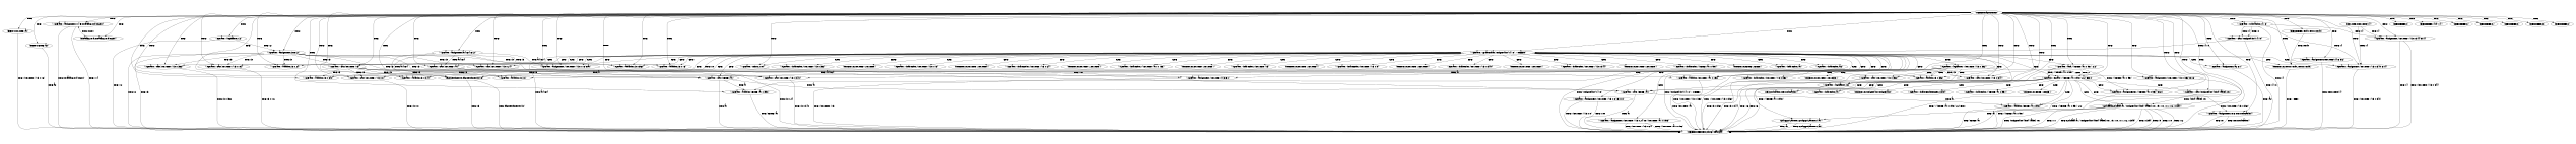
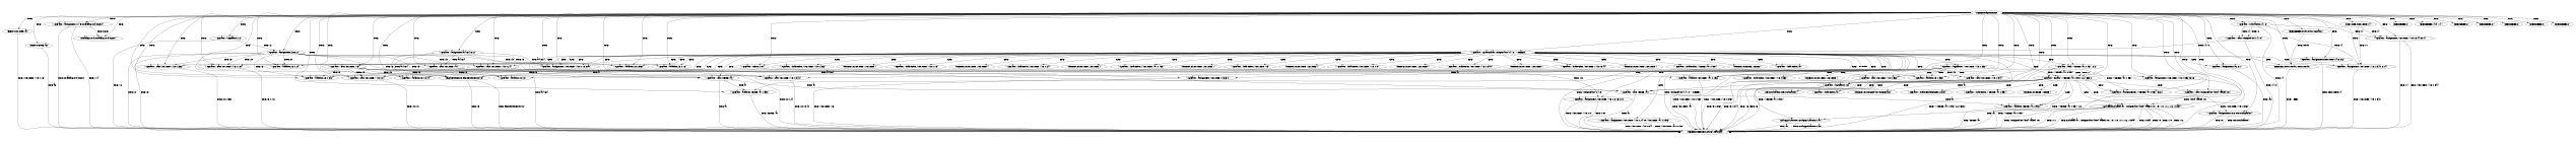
  digraph {
    n1 [label="(METHOD,tftp_connect)"]
    n2 [label="(PARAM,_QWORD *a1)"]
    n3 [label="(PARAM,_BYTE *a2)"]
    n4 [label="(<operator>.assignment,v14 = __readfsqword(0x28u))"]
    n5 [label="(__readfsqword,__readfsqword(0x28u))"]
    n6 [label="(<operator>.assignment,a1[167] = v2)"]
    n7 [label="(<operator>.logicalNot,!v2)"]
    n8 [label="(IDENTIFIER,L,)"]
    n9 [label="(<operator>.assignment,v3 = v2)"]
    n10 [label="(IDENTIFIER,v4,if ( v4 ))"]
    n11 [label="(IDENTIFIER,L,)"]
    n12 [label="(<operator>.greaterThan,(unsigned int)(v4 - 8) > 0xFFB0)"]
    n13 [label="(<operator>.subtraction,v4 - 8)"]
-   n14 [label="(UNKNOWN,return result;,return result;)"]
-   n15 [label="(IDENTIFIER,result,return result;)"]
+   n14 [label="(RETURN,return result;,return result;)"]
+   n15 [label="(IDENTIFIER,result,return operator;)"]
    n16 [label="(<operator>.assignment,LODWORD(v4) = 512)"]
    n17 [label="(LODWORD,LODWORD(v4))"]
    n18 [label="(<operator>.cast,(_QWORD *)(v3 + 352))"]
    n19 [label="(<operator>.addition,v3 + 352)"]
    n20 [label="(<operator>.assignment,*(_QWORD *)(v3 + 352) = v6)"]
    n21 [label="(<operator>.cast,(_QWORD *)(v3 + 352))"]
    n22 [label="(<operator>.addition,v3 + 352)"]
    n23 [label="(<operator>.logicalNot,!v6)"]
    n24 [label="(IDENTIFIER,L,)"]
    n25 [label="(<operator>.assignment,*(_QWORD *)(v3 + 16) = a1)"]
    n26 [label="(<operator>.cast,(_QWORD *)(v3 + 16))"]
    n27 [label="(<operator>.addition,v3 + 16)"]
    n28 [label="(<operator>.cast,(_DWORD *)(v3 + 24))"]
    n29 [label="(<operator>.addition,v3 + 24)"]
    n30 [label="(<operator>.addition,(_DWORD *)a1 + 156)"]
    n31 [label="(<operator>.cast,(_DWORD *)a1)"]
    n32 [label="(<operator>.assignment,*(_DWORD *)v3 = 0)"]
    n33 [label="(<operator>.cast,(_DWORD *)v3)"]
    n34 [label="(<operator>.cast,(_DWORD *)(v3 + 8))"]
    n35 [label="(<operator>.addition,v3 + 8)"]
    n36 [label="(<operator>.minus,-100)"]
    n37 [label="(<operator>.assignment,*(_DWORD *)(v3 + 340) = v4)"]
    n38 [label="(<operator>.cast,(_DWORD *)(v3 + 340))"]
    n39 [label="(<operator>.addition,v3 + 340)"]
    n40 [label="(<operator>.assignment,*(_DWORD *)(v3 + 344) = v4)"]
    n41 [label="(<operator>.cast,(_DWORD *)(v3 + 344))"]
    n42 [label="(<operator>.addition,v3 + 344)"]
    n43 [label="(tftp_set_timeouts,tftp_set_timeouts(v3))"]
    n44 [label="(<operator>.equals,(*((_BYTE *)a1 + 951) & 2) == 0)"]
    n45 [label="(<operator>.and,*((_BYTE *)a1 + 951) & 2)"]
    n46 [label="(<operator>.addition,(_BYTE *)a1 + 951)"]
    n47 [label="(<operator>.cast,(_BYTE *)a1)"]
    n48 [label="(<operator>.assignment,v8 = __errno_location())"]
    n49 [label="(Curl_failf,Curl_failf(*a1, (unsigned int)\"bind() failed; %s\", v9, v10, v11, v12, v13[0]))"]
    n50 [label="(<operator>.cast,(unsigned int)\"bind() failed; %s\")"]
    n51 [label="(IDENTIFIER,L,)"]
    n52 [label="(<operators>.assignmentOr,*((_BYTE *)a1 + 951) |= 2u)"]
    n53 [label="(<operator>.addition,(_BYTE *)a1 + 951)"]
    n54 [label="(<operator>.cast,(_BYTE *)a1)"]
    n55 [label="(<operator>.assignment,*a2 = 1)"]
    n56 [label="(IDENTIFIER,L,)"]
    n57 [label="(IDENTIFIER,L,)"]
    n58 [label="(METHOD_RETURN,__int64 __fastcall)"]
    n59 [label="(<operator>.logicalNot,!*(_QWORD *)(v3 + 352))"]
    n60 [label="(<operator>.assignment,*(_DWORD *)(v3 + 24) = *((_DWORD *)a1 + 156))"]
    n61 [label="(<operator>.assignment,*(_DWORD *)(v3 + 8) = -100)"]
    n62 [label="(Curl_pgrsStartNow,Curl_pgrsStartNow(*a1))"]
    n63 [label="(<operator>.indirection,*(_QWORD *)(v3 + 352))"]
    n64 [label="(UNKNOWN,_QWORD *,_QWORD *)"]
    n65 [label="(<operator>.indirection,*(_QWORD *)(v3 + 16))"]
    n66 [label="(UNKNOWN,_QWORD *,_QWORD *)"]
    n67 [label="(<operator>.indirection,*(_DWORD *)(v3 + 24))"]
    n68 [label="(UNKNOWN,_DWORD *,_DWORD *)"]
    n69 [label="(<operator>.indirection,*((_DWORD *)a1 + 156))"]
    n70 [label="(UNKNOWN,_DWORD *,_DWORD *)"]
    n71 [label="(<operator>.indirection,*(_DWORD *)v3)"]
    n72 [label="(UNKNOWN,_DWORD *,_DWORD *)"]
    n73 [label="(<operator>.indirection,*(_DWORD *)(v3 + 8))"]
    n74 [label="(UNKNOWN,_DWORD *,_DWORD *)"]
    n75 [label="(<operator>.indirection,*(_DWORD *)(v3 + 340))"]
    n76 [label="(UNKNOWN,_DWORD *,_DWORD *)"]
    n77 [label="(<operator>.indirection,*(_DWORD *)(v3 + 344))"]
    n78 [label="(UNKNOWN,_DWORD *,_DWORD *)"]
    n79 [label="(<operator>.indirection,*((_BYTE *)a1 + 951))"]
    n80 [label="(UNKNOWN,_BYTE *,_BYTE *)"]
    n81 [label="(<operator>.indirection,*a1)"]
-   n82 [label="(<operator>.indirection,*a2)"]
    n83 [label="(<operator>.cast,(unsigned int)(v4 - 8))"]
    n84 [label="(__errno_location,__errno_location())"]
    n85 [label="(<operator>.indirection,*a1)"]
    n86 [label="(UNKNOWN,unsigned int,unsigned int)"]
    n87 [label="(<operator>.indirectIndexAccess,v13[0])"]
    n88 [label="(<operator>.indirection,*((_BYTE *)a1 + 951))"]
    n89 [label="(UNKNOWN,_BYTE *,_BYTE *)"]
    n90 [label="(<operator>.indirection,*(_QWORD *)(v3 + 352))"]
    n91 [label="(UNKNOWN,_QWORD *,_QWORD *)"]
    n1 -> n2 [label="DDG: "]
    n1 -> n3 [label="DDG: "]
    n1 -> n4 [label="DDG: "]
    n1 -> n5 [label="DDG: "]
    n1 -> n6 [label="DDG: "]
    n1 -> n7 [label="DDG: "]
    n1 -> n8 [label="DDG: "]
    n1 -> n9 [label="DDG: "]
    n1 -> n10 [label="DDG: "]
    n1 -> n11 [label="DDG: "]
    n1 -> n12 [label="DDG: "]
    n1 -> n13 [label="DDG: "]
    n1 -> n14 [label="DDG: "]
    n1 -> n15 [label="DDG: "]
    n1 -> n16 [label="DDG: "]
+   n1 -> n17 [label="DDG: "]
    n1 -> n18 [label="DDG: "]
    n1 -> n19 [label="DDG: "]
    n1 -> n20 [label="DDG: "]
    n1 -> n21 [label="DDG: "]
    n1 -> n22 [label="DDG: "]
    n1 -> n23 [label="DDG: "]
    n1 -> n24 [label="DDG: "]
    n1 -> n25 [label="DDG: "]
    n1 -> n26 [label="DDG: "]
    n1 -> n27 [label="DDG: "]
    n1 -> n28 [label="DDG: "]
    n1 -> n29 [label="DDG: "]
    n1 -> n30 [label="DDG: "]
    n1 -> n31 [label="DDG: "]
    n1 -> n32 [label="DDG: "]
    n1 -> n33 [label="DDG: "]
    n1 -> n34 [label="DDG: "]
    n1 -> n35 [label="DDG: "]
    n1 -> n36 [label="DDG: "]
    n1 -> n37 [label="DDG: "]
-   n1 -> n38 [label="BYTE: "]
+   n1 -> n38 [label="DDG: "]
    n1 -> n39 [label="DDG: "]
    n1 -> n40 [label="DDG: "]
    n1 -> n41 [label="DDG: "]
    n1 -> n42 [label="DDG: "]
    n1 -> n43 [label="DDG: "]
    n1 -> n44 [label="DDG: "]
    n1 -> n45 [label="DDG: "]
    n1 -> n46 [label="DDG: "]
    n1 -> n47 [label="DDG: "]
    n1 -> n48 [label="DDG: "]
    n1 -> n49 [label="DDG: "]
    n1 -> n50 [label="DDG: "]
    n1 -> n51 [label="DDG: "]
    n1 -> n52 [label="DDG: "]
    n1 -> n53 [label="DDG: "]
    n1 -> n54 [label="DDG: "]
    n1 -> n55 [label="DDG: "]
    n1 -> n56 [label="DDG: "]
    n1 -> n57 [label="DDG: "]
    n2 -> n58 [label="DDG: *(_QWORD *)(v3 + 16)"]
    n3 -> n58 [label="DDG: a2"]
    n4 -> n58 [label="DDG: __readfsqword(0x28u)"]
    n4 -> n58 [label="DDG: v14"]
-   n5 -> n4 [label="DDG: 0x28u"]
+   n4 -> n5 [label="DDG: 0x28u"]
    n6 -> n25 [label="DDG: a1[167]"]
    n6 -> n31 [label="DDG: a1[167]"]
    n6 -> n47 [label="DDG: a1[167]"]
    n6 -> n54 [label="DDG: a1[167]"]
    n6 -> n58 [label="DDG: a1[167]"]
    n7 -> n9 [label="DDG: v2"]
    n7 -> n58 [label="DDG: !v2"]
    n9 -> n18 [label="DDG: v3"]
    n9 -> n19 [label="DDG: v3"]
    n9 -> n21 [label="DDG: v3"]
    n9 -> n22 [label="DDG: v3"]
    n9 -> n26 [label="DDG: v3"]
    n9 -> n27 [label="DDG: v3"]
    n9 -> n28 [label="DDG: v3"]
    n9 -> n29 [label="DDG: v3"]
-   n9 -> n33 [label="DDG: v3"]
+   n9 -> n39 [label="DDG: v3"]
    n9 -> n58 [label="DDG: v3"]
    n9 -> n58 [label="DDG: v2"]
    n12 -> n14 [label="CDG: "]
    n12 -> n18 [label="CDG: "]
    n12 -> n19 [label="CDG: "]
    n12 -> n25 [label="CDG: "]
    n12 -> n26 [label="CDG: "]
    n12 -> n27 [label="CDG: "]
    n12 -> n28 [label="CDG: "]
    n12 -> n29 [label="CDG: "]
    n12 -> n30 [label="CDG: "]
-   n12 -> n31 [label="CDG: "]
    n12 -> n32 [label="CDG: "]
    n12 -> n33 [label="CDG: "]
-   n12 -> n34 [label="DDG: v10"]
-   n12 -> n35 [label="CDG: "]
+   n12 -> n34 [label="CDG: "]
+   n12 -> n35 [label="QWORD: "]
    n12 -> n36 [label="CDG: "]
    n12 -> n37 [label="CDG: "]
    n12 -> n38 [label="CDG: "]
    n12 -> n39 [label="CDG: "]
-   n12 -> n41 [label="CDG: "]
    n12 -> n42 [label="CDG: "]
    n12 -> n43 [label="CDG: "]
    n12 -> n44 [label="CDG: "]
    n12 -> n45 [label="CDG: "]
    n12 -> n46 [label="CDG: "]
    n12 -> n47 [label="CDG: "]
    n12 -> n55 [label="CDG: "]
    n12 -> n58 [label="DDG: (unsigned int)(v4 - 8) > 0xFFB0"]
    n12 -> n58 [label="DDG: (unsigned int)(v4 - 8)"]
    n12 -> n59 [label="CDG: "]
    n12 -> n60 [label="CDG: "]
    n12 -> n61 [label="CDG: "]
    n12 -> n62 [label="CDG: "]
    n12 -> n63 [label="CDG: "]
    n12 -> n64 [label="CDG: "]
    n12 -> n65 [label="CDG: "]
    n12 -> n66 [label="CDG: "]
    n12 -> n67 [label="CDG: "]
    n12 -> n68 [label="CDG: "]
    n12 -> n69 [label="CDG: "]
    n12 -> n70 [label="CDG: "]
    n12 -> n71 [label="CDG: "]
    n12 -> n72 [label="CDG: "]
    n12 -> n73 [label="CDG: "]
    n12 -> n74 [label="CDG: "]
    n12 -> n75 [label="CDG: "]
    n12 -> n76 [label="CDG: "]
    n12 -> n77 [label="CDG: "]
    n12 -> n78 [label="CDG: "]
    n12 -> n79 [label="CDG: "]
    n12 -> n80 [label="CDG: "]
    n12 -> n81 [label="CDG: "]
-   n12 -> n82 [label="CDG: "]
    n13 -> n37 [label="DDG: v4"]
    n13 -> n40 [label="DDG: v4"]
    n13 -> n58 [label="DDG: v4"]
    n13 -> n83 [label="DDG: v4"]
    n13 -> n83 [label="DDG: 8"]
    n14 -> n58 [label="DDG: <RET>"]
    n15 -> n14 [label="DDG: result"]
    n16 -> n58 [label="DDG: LODWORD(v4)"]
-   n17 -> n37 [label="DDG: v4"]
+   n17 -> n37 [label="DDG: v11"]
    n17 -> n40 [label="DDG: v4"]
    n18 -> n58 [label="DDG: v3 + 352"]
    n20 -> n58 [label="DDG: *(_QWORD *)(v3 + 352)"]
    n21 -> n58 [label="DDG: v3 + 352"]
    n23 -> n58 [label="DDG: !v6"]
    n23 -> n58 [label="DDG: v6"]
    n26 -> n58 [label="DDG: v3 + 16"]
    n28 -> n58 [label="DDG: v3 + 24"]
    n30 -> n58 [label="DDG: (_DWORD *)a1"]
    n31 -> n30 [label="DDG: a1"]
    n31 -> n47 [label="DDG: a1"]
    n32 -> n58 [label="DDG: *(_DWORD *)v3"]
    n33 -> n34 [label="DDG: v3"]
    n33 -> n35 [label="DDG: v3"]
    n33 -> n38 [label="DDG: v3"]
    n33 -> n39 [label="DDG: v3"]
    n33 -> n41 [label="DDG: v3"]
    n33 -> n42 [label="DDG: v3"]
    n33 -> n43 [label="DDG: v3"]
    n34 -> n58 [label="DDG: v3 + 8"]
-   n36 -> n32 [label="DDG: 100"]
+   n36 -> n61 [label="DDG: 100"]
    n37 -> n58 [label="DDG: *(_DWORD *)(v3 + 340)"]
    n38 -> n58 [label="DDG: v3 + 340"]
    n40 -> n58 [label="DDG: *(_DWORD *)(v3 + 344)"]
    n40 -> n58 [label="DDG: v4"]
    n41 -> n58 [label="DDG: v3 + 344"]
    n43 -> n58 [label="DDG: tftp_set_timeouts(v3)"]
    n43 -> n58 [label="DDG: v3"]
    n44 -> n48 [label="CDG: "]
    n44 -> n49 [label="CDG: "]
    n44 -> n50 [label="CDG: "]
    n44 -> n52 [label="CDG: "]
    n44 -> n53 [label="CDG: "]
    n44 -> n54 [label="CDG: "]
    n44 -> n58 [label="DDG: (*((_BYTE *)a1 + 951) & 2) == 0"]
    n44 -> n58 [label="DDG: *((_BYTE *)a1 + 951) & 2"]
    n44 -> n84 [label="CDG: "]
    n44 -> n85 [label="CDG: "]
-   n44 -> n86 [label="CDG: "]
+   n44 -> n86 [label="DDG: a1"]
    n44 -> n87 [label="CDG: "]
    n44 -> n88 [label="CDG: "]
    n44 -> n89 [label="CDG: "]
    n45 -> n44 [label="DDG: *((_BYTE *)a1 + 951)"]
    n45 -> n44 [label="DDG: 2"]
    n45 -> n52 [label="DDG: *((_BYTE *)a1 + 951)"]
    n45 -> n58 [label="DDG: *((_BYTE *)a1 + 951)"]
    n46 -> n58 [label="DDG: (_BYTE *)a1"]
    n47 -> n46 [label="DDG: a1"]
    n47 -> n54 [label="DDG: a1"]
    n47 -> n58 [label="DDG: a1"]
    n48 -> n58 [label="DDG: v8"]
    n48 -> n58 [label="DDG: __errno_location()"]
    n49 -> n58 [label="DDG: v11"]
    n49 -> n58 [label="DDG: Curl_failf(*a1, (unsigned int)\"bind() failed; %s\", v9, v10, v11, v12, v13[0])"]
    n49 -> n58 [label="DDG: v13[0]"]
    n49 -> n58 [label="DDG: v9"]
    n49 -> n58 [label="DDG: v10"]
    n49 -> n58 [label="DDG: v12"]
    n49 -> n58 [label="DDG: (unsigned int)\"bind() failed; %s\""]
    n49 -> n62 [label="DDG: *a1"]
    n50 -> n49 [label="DDG: \"bind() failed; %s\""]
    n52 -> n58 [label="DDG: *((_BYTE *)a1 + 951)"]
    n53 -> n58 [label="DDG: (_BYTE *)a1"]
    n54 -> n53 [label="DDG: a1"]
    n54 -> n58 [label="DDG: a1"]
    n55 -> n58 [label="DDG: *a2"]
    n59 -> n20 [label="CDG: "]
    n59 -> n21 [label="CDG: "]
    n59 -> n22 [label="CDG: "]
    n59 -> n23 [label="CDG: "]
    n59 -> n58 [label="DDG: *(_QWORD *)(v3 + 352)"]
    n59 -> n58 [label="DDG: !*(_QWORD *)(v3 + 352)"]
    n59 -> n90 [label="CDG: "]
    n59 -> n91 [label="CDG: "]
    n60 -> n58 [label="DDG: *(_DWORD *)(v3 + 24)"]
    n60 -> n58 [label="DDG: *((_DWORD *)a1 + 156)"]
    n61 -> n58 [label="DDG: -100"]
    n61 -> n58 [label="DDG: *(_DWORD *)(v3 + 8)"]
    n62 -> n58 [label="DDG: *a1"]
    n62 -> n58 [label="DDG: Curl_pgrsStartNow(*a1)"]
    n83 -> n12 [label="DDG: v4 - 8"]
    n83 -> n58 [label="DDG: v4 - 8"]
  }
